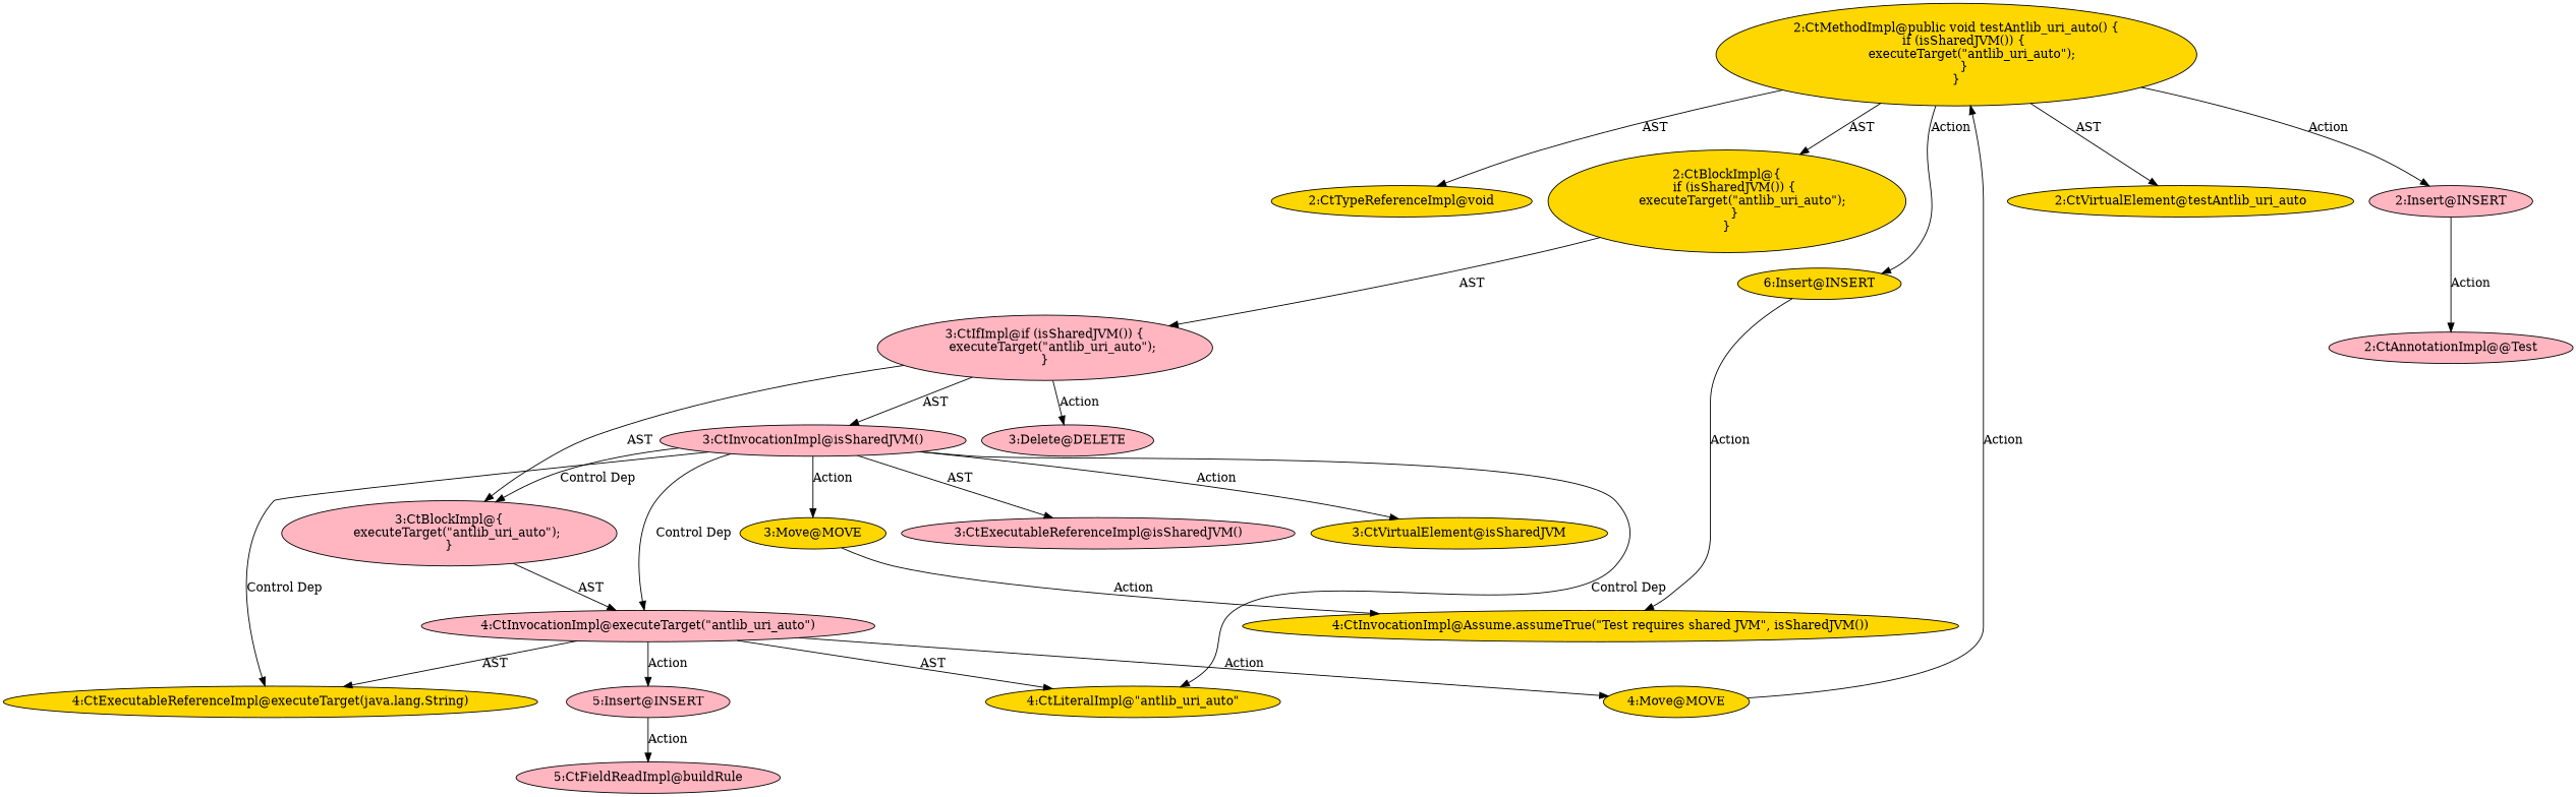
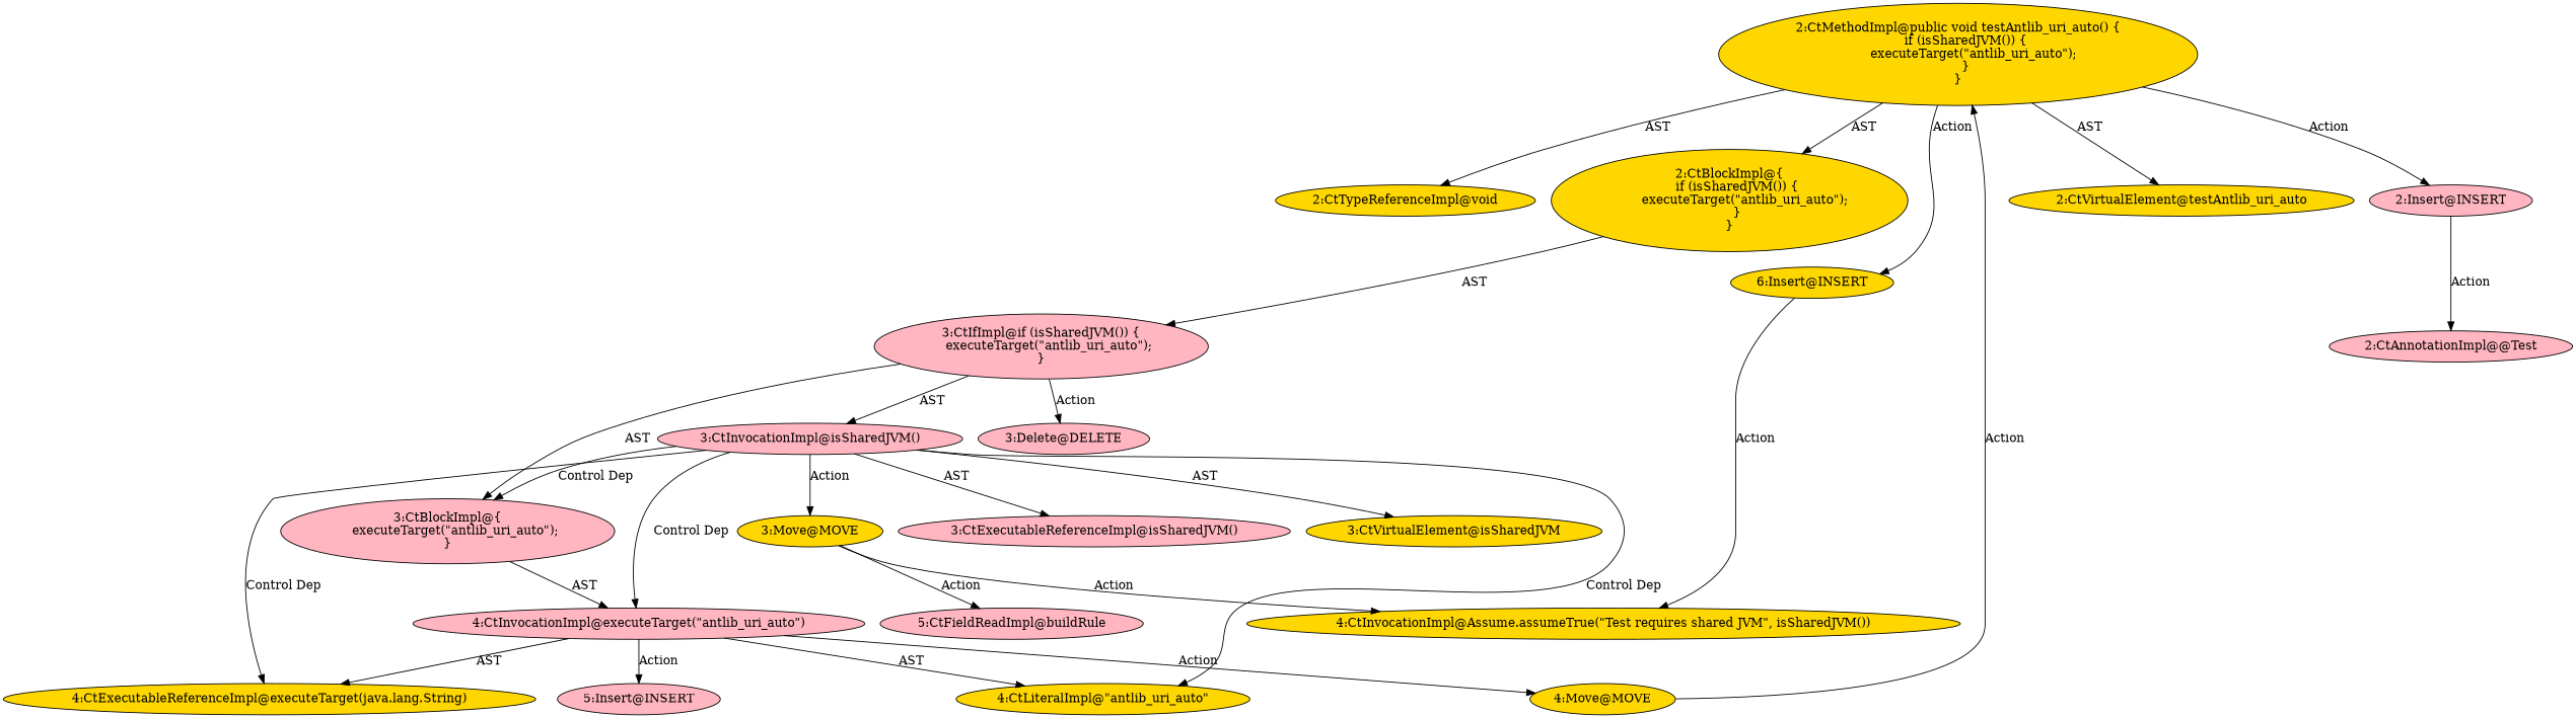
  digraph {
    node [fillcolor=gold shape=ellipse style=filled]
    n1 [label="2:CtTypeReferenceImpl@void"]
    n2 [label="2:CtVirtualElement@testAntlib_uri_auto"]
    n3 [fillcolor=lightpink label="3:CtExecutableReferenceImpl@isSharedJVM()"]
    n4 [label="3:CtVirtualElement@isSharedJVM"]
    n5 [fillcolor=lightpink label="3:CtInvocationImpl@isSharedJVM()"]
    n6 [label="4:CtExecutableReferenceImpl@executeTarget(java.lang.String)"]
    n7 [label="4:CtLiteralImpl@\"antlib_uri_auto\""]
    n8 [fillcolor=lightpink label="4:CtInvocationImpl@executeTarget(\"antlib_uri_auto\")"]
    n9 [fillcolor=lightpink label="3:CtBlockImpl@\{\n    executeTarget(\"antlib_uri_auto\");\n\}"]
    n10 [label="3:Move@MOVE"]
    n11 [fillcolor=lightpink label="5:Insert@INSERT"]
    n12 [label="4:Move@MOVE"]
    n13 [label="4:CtInvocationImpl@Assume.assumeTrue(\"Test requires shared JVM\", isSharedJVM())"]
    n14 [fillcolor=lightpink label="5:CtFieldReadImpl@buildRule"]
    n15 [label="2:CtMethodImpl@public void testAntlib_uri_auto() \{\n    if (isSharedJVM()) \{\n        executeTarget(\"antlib_uri_auto\");\n    \}\n\}"]
    n16 [fillcolor=lightpink label="3:CtIfImpl@if (isSharedJVM()) \{\n    executeTarget(\"antlib_uri_auto\");\n\}"]
    n17 [fillcolor=lightpink label="3:Delete@DELETE"]
    n18 [label="2:CtBlockImpl@\{\n    if (isSharedJVM()) \{\n        executeTarget(\"antlib_uri_auto\");\n    \}\n\}"]
    n19 [fillcolor=lightpink label="2:Insert@INSERT"]
    n20 [label="6:Insert@INSERT"]
    n21 [fillcolor=lightpink label="2:CtAnnotationImpl@@Test"]
    n5 -> n3 [label=AST]
-   n5 -> n4 [label=Action]
+   n5 -> n4 [label=AST]
    n5 -> n6 [label="Control Dep"]
    n5 -> n7 [label="Control Dep"]
    n5 -> n8 [label="Control Dep"]
    n5 -> n9 [label="Control Dep"]
    n5 -> n10 [label=Action]
    n8 -> n6 [label=AST]
    n8 -> n7 [label=AST]
    n8 -> n11 [label=Action]
    n8 -> n12 [label=Action]
    n9 -> n8 [label=AST]
    n10 -> n13 [label=Action]
-   n11 -> n14 [label=Action]
+   n10 -> n14 [label=Action]
    n12 -> n15 [label=Action]
    n15 -> n1 [label=AST]
    n15 -> n2 [label=AST]
    n15 -> n18 [label=AST]
    n15 -> n19 [label=Action]
    n15 -> n20 [label=Action]
    n16 -> n5 [label=AST]
    n16 -> n9 [label=AST]
    n16 -> n17 [label=Action]
    n18 -> n16 [label=AST]
    n19 -> n21 [label=Action]
    n20 -> n13 [label=Action]
  }
